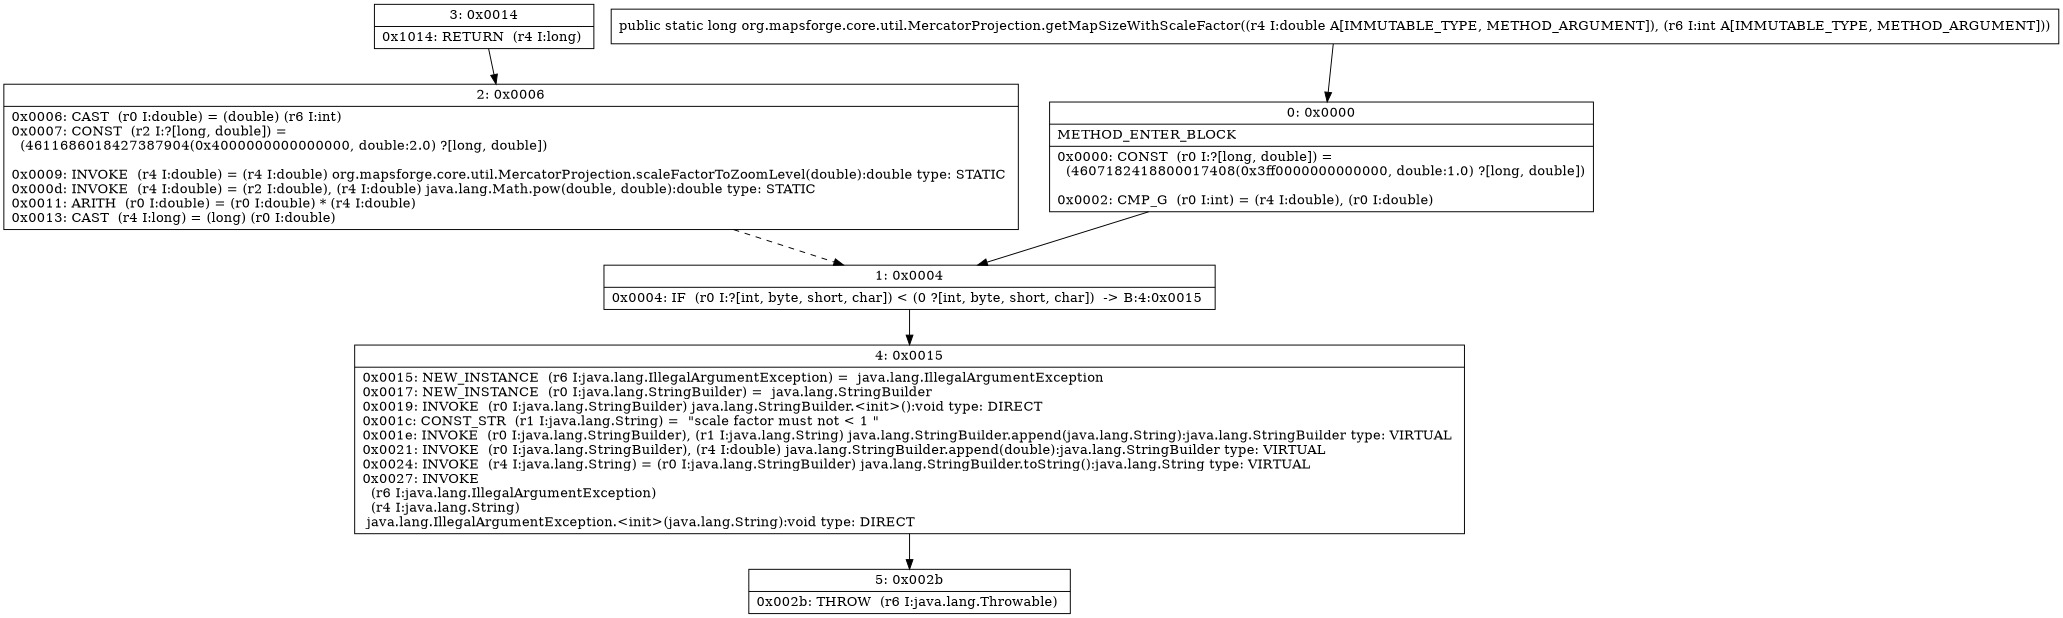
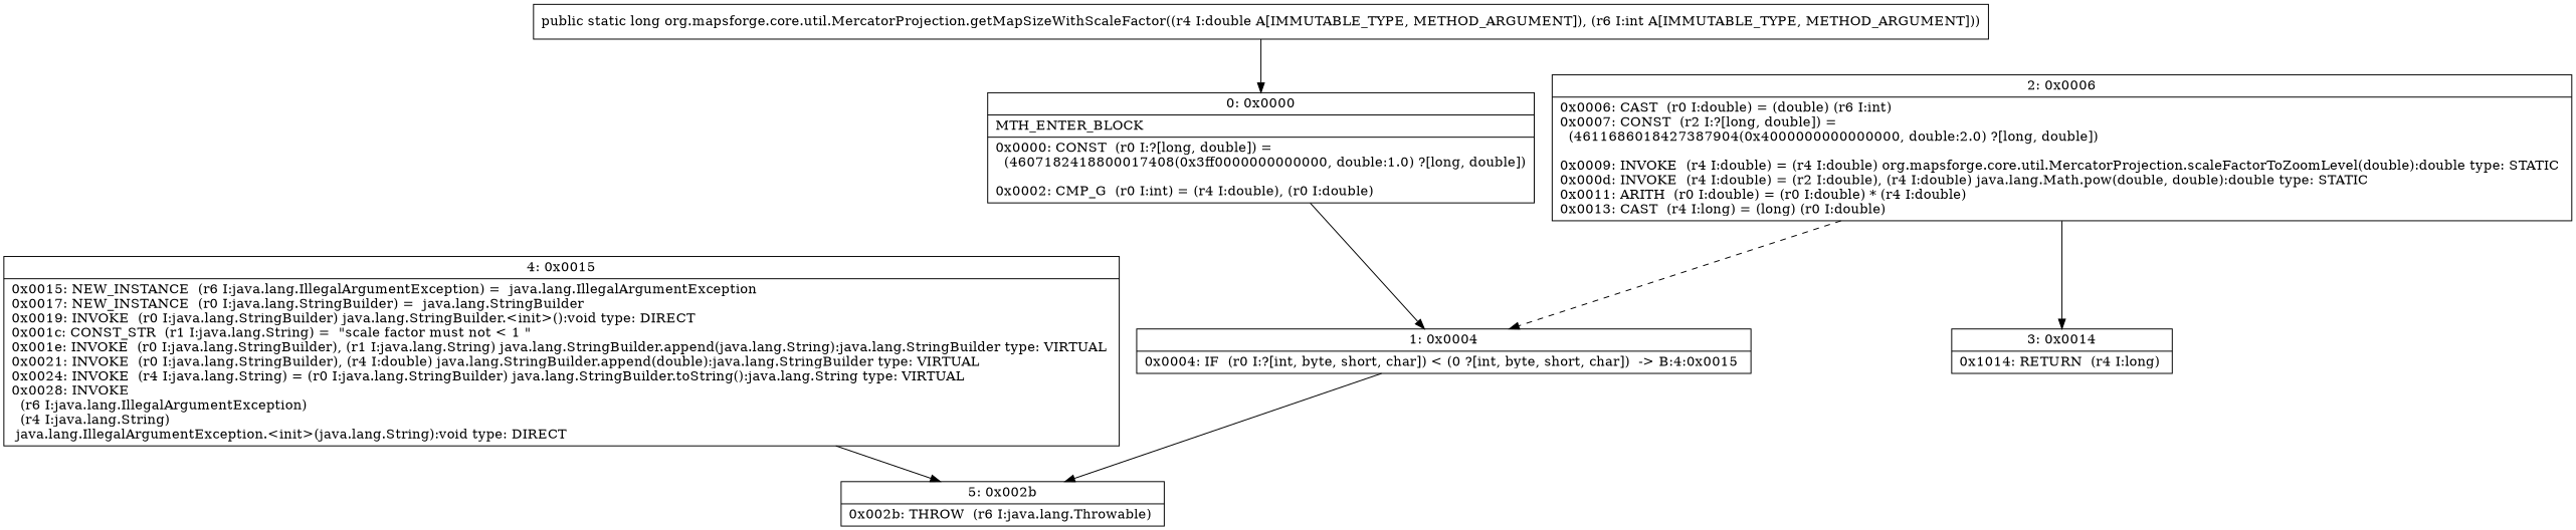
  digraph {
    node [shape=record]
-   n1 [label="{0\:\ 0x0000|METHOD_ENTER_BLOCK\l|0x0000: CONST  (r0 I:?[long, double]) = \l  (4607182418800017408(0x3ff0000000000000, double:1.0) ?[long, double])\l \l0x0002: CMP_G  (r0 I:int) = (r4 I:double), (r0 I:double) \l}"]
+   n1 [label="{0\:\ 0x0000|MTH_ENTER_BLOCK\l|0x0000: CONST  (r0 I:?[long, double]) = \l  (4607182418800017408(0x3ff0000000000000, double:1.0) ?[long, double])\l \l0x0002: CMP_G  (r0 I:int) = (r4 I:double), (r0 I:double) \l}"]
    n2 [label="{1\:\ 0x0004|0x0004: IF  (r0 I:?[int, byte, short, char]) \< (0 ?[int, byte, short, char])  \-\> B:4:0x0015 \l}"]
-   n3 [label="{4\:\ 0x0015|0x0015: NEW_INSTANCE  (r6 I:java.lang.IllegalArgumentException) =  java.lang.IllegalArgumentException \l0x0017: NEW_INSTANCE  (r0 I:java.lang.StringBuilder) =  java.lang.StringBuilder \l0x0019: INVOKE  (r0 I:java.lang.StringBuilder) java.lang.StringBuilder.\<init\>():void type: DIRECT \l0x001c: CONST_STR  (r1 I:java.lang.String) =  \"scale factor must not \< 1 \" \l0x001e: INVOKE  (r0 I:java.lang.StringBuilder), (r1 I:java.lang.String) java.lang.StringBuilder.append(java.lang.String):java.lang.StringBuilder type: VIRTUAL \l0x0021: INVOKE  (r0 I:java.lang.StringBuilder), (r4 I:double) java.lang.StringBuilder.append(double):java.lang.StringBuilder type: VIRTUAL \l0x0024: INVOKE  (r4 I:java.lang.String) = (r0 I:java.lang.StringBuilder) java.lang.StringBuilder.toString():java.lang.String type: VIRTUAL \l0x0027: INVOKE  \l  (r6 I:java.lang.IllegalArgumentException)\l  (r4 I:java.lang.String)\l java.lang.IllegalArgumentException.\<init\>(java.lang.String):void type: DIRECT \l}"]
+   n3 [label="{4\:\ 0x0015|0x0015: NEW_INSTANCE  (r6 I:java.lang.IllegalArgumentException) =  java.lang.IllegalArgumentException \l0x0017: NEW_INSTANCE  (r0 I:java.lang.StringBuilder) =  java.lang.StringBuilder \l0x0019: INVOKE  (r0 I:java.lang.StringBuilder) java.lang.StringBuilder.\<init\>():void type: DIRECT \l0x001c: CONST_STR  (r1 I:java.lang.String) =  \"scale factor must not \< 1 \" \l0x001e: INVOKE  (r0 I:java.lang.StringBuilder), (r1 I:java.lang.String) java.lang.StringBuilder.append(java.lang.String):java.lang.StringBuilder type: VIRTUAL \l0x0021: INVOKE  (r0 I:java.lang.StringBuilder), (r4 I:double) java.lang.StringBuilder.append(double):java.lang.StringBuilder type: VIRTUAL \l0x0024: INVOKE  (r4 I:java.lang.String) = (r0 I:java.lang.StringBuilder) java.lang.StringBuilder.toString():java.lang.String type: VIRTUAL \l0x0028: INVOKE  \l  (r6 I:java.lang.IllegalArgumentException)\l  (r4 I:java.lang.String)\l java.lang.IllegalArgumentException.\<init\>(java.lang.String):void type: DIRECT \l}"]
    n4 [label="{2\:\ 0x0006|0x0006: CAST  (r0 I:double) = (double) (r6 I:int) \l0x0007: CONST  (r2 I:?[long, double]) = \l  (4611686018427387904(0x4000000000000000, double:2.0) ?[long, double])\l \l0x0009: INVOKE  (r4 I:double) = (r4 I:double) org.mapsforge.core.util.MercatorProjection.scaleFactorToZoomLevel(double):double type: STATIC \l0x000d: INVOKE  (r4 I:double) = (r2 I:double), (r4 I:double) java.lang.Math.pow(double, double):double type: STATIC \l0x0011: ARITH  (r0 I:double) = (r0 I:double) * (r4 I:double) \l0x0013: CAST  (r4 I:long) = (long) (r0 I:double) \l}"]
    n5 [label="{3\:\ 0x0014|0x1014: RETURN  (r4 I:long) \l}"]
    n6 [label="{5\:\ 0x002b|0x002b: THROW  (r6 I:java.lang.Throwable) \l}"]
    n7 [label="{public static long org.mapsforge.core.util.MercatorProjection.getMapSizeWithScaleFactor((r4 I:double A[IMMUTABLE_TYPE, METHOD_ARGUMENT]), (r6 I:int A[IMMUTABLE_TYPE, METHOD_ARGUMENT])) }"]
    n1 -> n2
-   n2 -> n3
+   n2 -> n6
    n3 -> n6
    n4 -> n2 [style=dashed]
-   n5 -> n4
+   n4 -> n5
    n7 -> n1
  }
